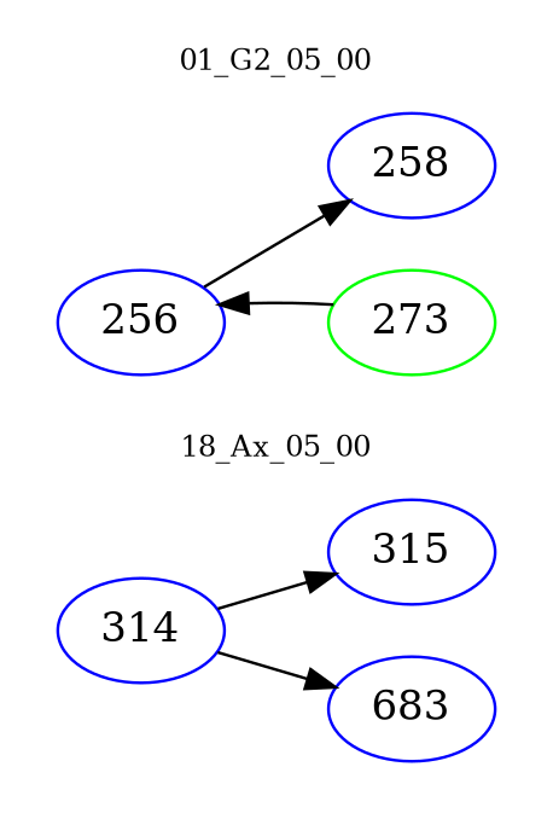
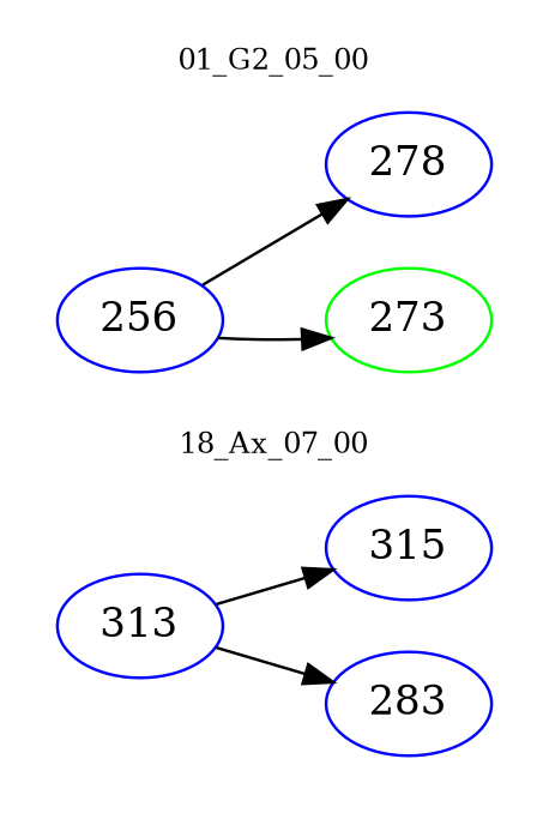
  digraph {
    rankdir=LR
    node [color=blue]
    edge [color=black]
-   n1 [label=314]
-   n2 [label=683]
+   n1 [label=313]
+   n2 [label=283]
    n3 [label=315]
    n4 [label=256]
    n5 [color=green label=273]
-   n6 [label=258]
+   n6 [label=278]
    subgraph cluster_1 {
      color=white
      fontsize=10
-     label="18_Ax_05_00"
+     label="18_Ax_07_00"
      n1
      n2
      n3
    }
    subgraph cluster_2 {
      color=white
      fontsize=10
      label="01_G2_05_00"
      n4
      n5
      n6
    }
    n1 -> n2
    n1 -> n3
-   n5 -> n4
+   n4 -> n5
    n4 -> n6
  }
